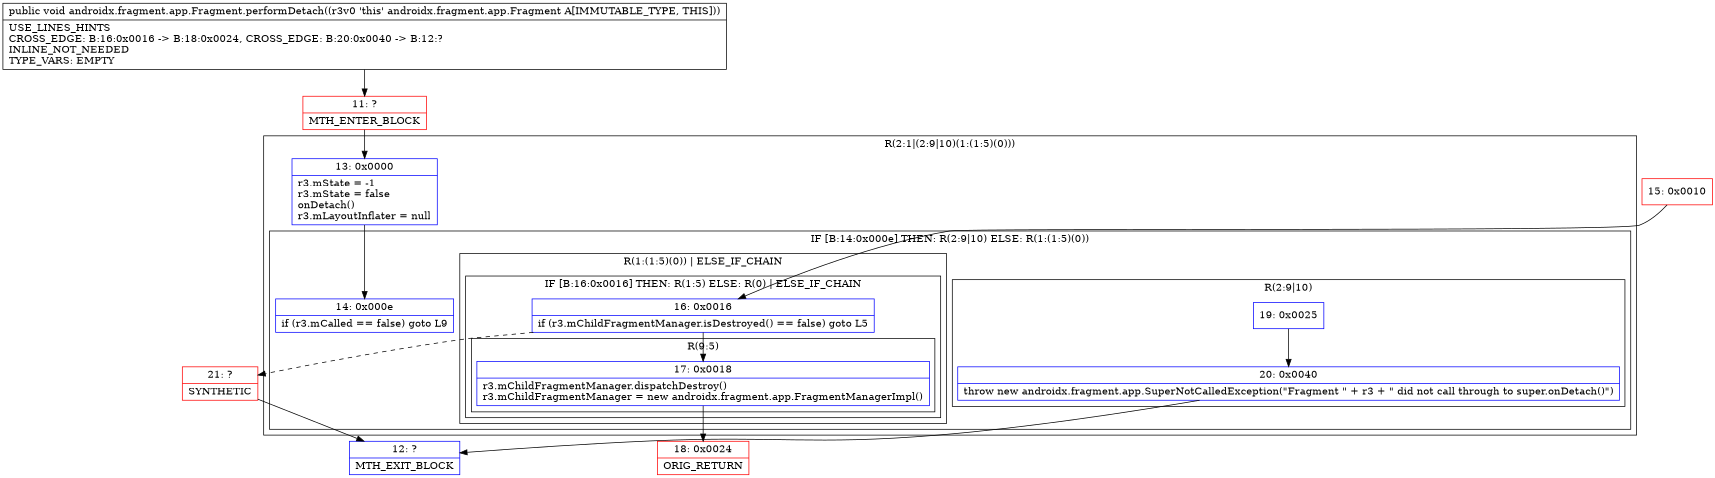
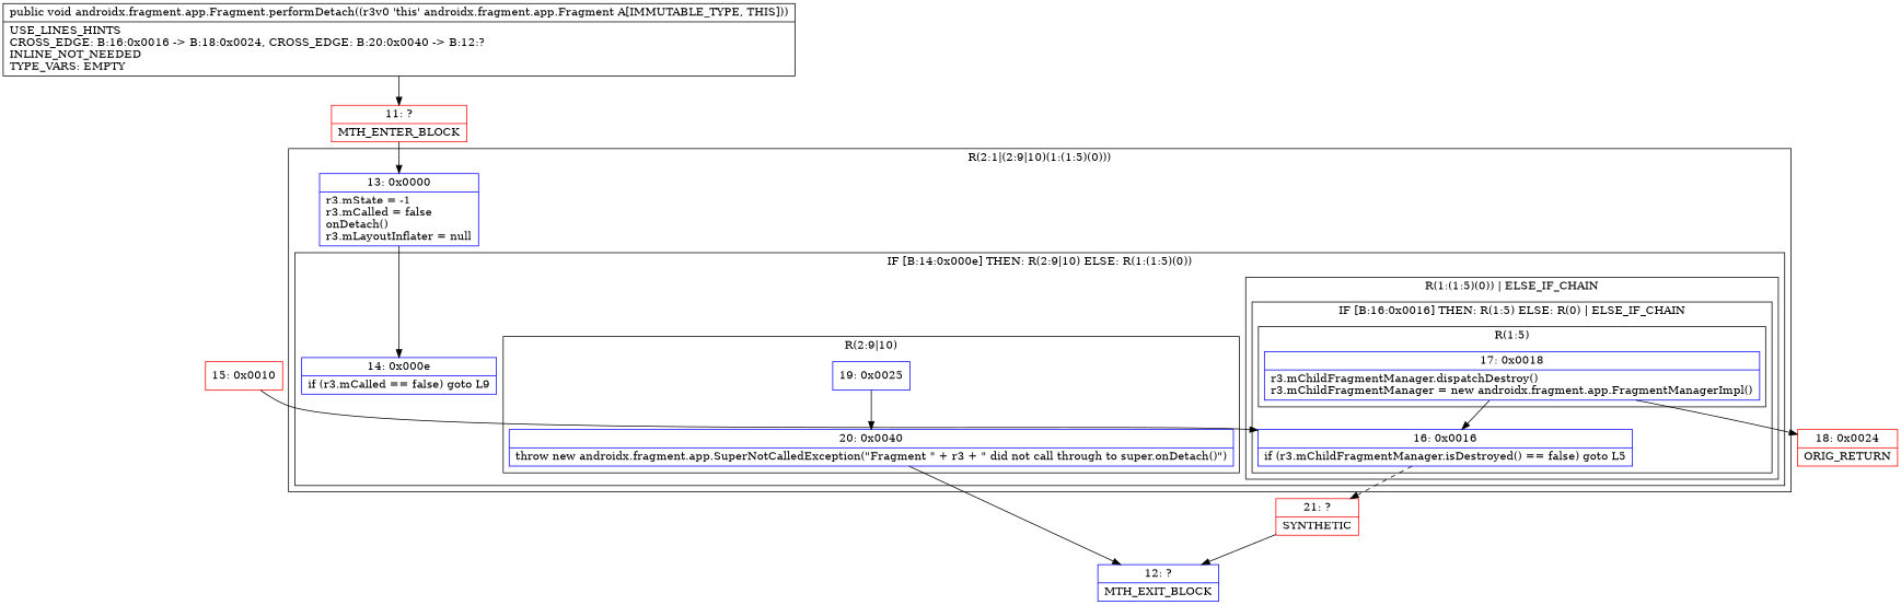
  digraph {
    node [color=blue shape=record]
    n1 [label="{19\:\ 0x0025}"]
    n2 [label="{20\:\ 0x0040|throw new androidx.fragment.app.SuperNotCalledException(\"Fragment \" + r3 + \" did not call through to super.onDetach()\")\l}"]
    n3 [label="{17\:\ 0x0018|r3.mChildFragmentManager.dispatchDestroy()\lr3.mChildFragmentManager = new androidx.fragment.app.FragmentManagerImpl()\l}"]
    n4 [label="{16\:\ 0x0016|if (r3.mChildFragmentManager.isDestroyed() == false) goto L5\l}"]
    n5 [label="{14\:\ 0x000e|if (r3.mCalled == false) goto L9\l}"]
-   n6 [label="{13\:\ 0x0000|r3.mState = \-1\lr3.mState = false\lonDetach()\lr3.mLayoutInflater = null\l}"]
+   n6 [label="{13\:\ 0x0000|r3.mState = \-1\lr3.mCalled = false\lonDetach()\lr3.mLayoutInflater = null\l}"]
    n7 [label="{12\:\ ?|MTH_EXIT_BLOCK\l}"]
    n8 [color=red label="{18\:\ 0x0024|ORIG_RETURN\l}"]
    n9 [color=red label="{21\:\ ?|SYNTHETIC\l}"]
    n10 [color=red label="{15\:\ 0x0010}"]
    n11 [color=red label="{11\:\ ?|MTH_ENTER_BLOCK\l}"]
    n12 [label="{public void androidx.fragment.app.Fragment.performDetach((r3v0 'this' androidx.fragment.app.Fragment A[IMMUTABLE_TYPE, THIS]))  | USE_LINES_HINTS\lCROSS_EDGE: B:16:0x0016 \-\> B:18:0x0024, CROSS_EDGE: B:20:0x0040 \-\> B:12:?\lINLINE_NOT_NEEDED\lTYPE_VARS: EMPTY\l}" color=""]
    subgraph cluster_1 {
      label="R(2:1|(2:9|10)(1:(1:5)(0)))"
      n6
      subgraph cluster_2 {
        label="IF [B:14:0x000e] THEN: R(2:9|10) ELSE: R(1:(1:5)(0))"
        n5
        subgraph cluster_3 {
          label="R(2:9|10)"
          n1
          n2
        }
        subgraph cluster_4 {
          label="R(1:(1:5)(0)) | ELSE_IF_CHAIN\l"
          subgraph cluster_5 {
            label="IF [B:16:0x0016] THEN: R(1:5) ELSE: R(0) | ELSE_IF_CHAIN\l"
            n4
            subgraph cluster_6 {
-             label="R(9:5)"
+             label="R(1:5)"
              n3
            }
            subgraph cluster_7 {
              label="R(0)"
            }
          }
        }
      }
    }
    n1 -> n2
    n2 -> n7
    n3 -> n8
-   n4 -> n3
+   n3 -> n4
    n4 -> n9 [style=dashed]
    n6 -> n5
    n9 -> n7
    n10 -> n4
    n11 -> n6
    n12 -> n11
  }
